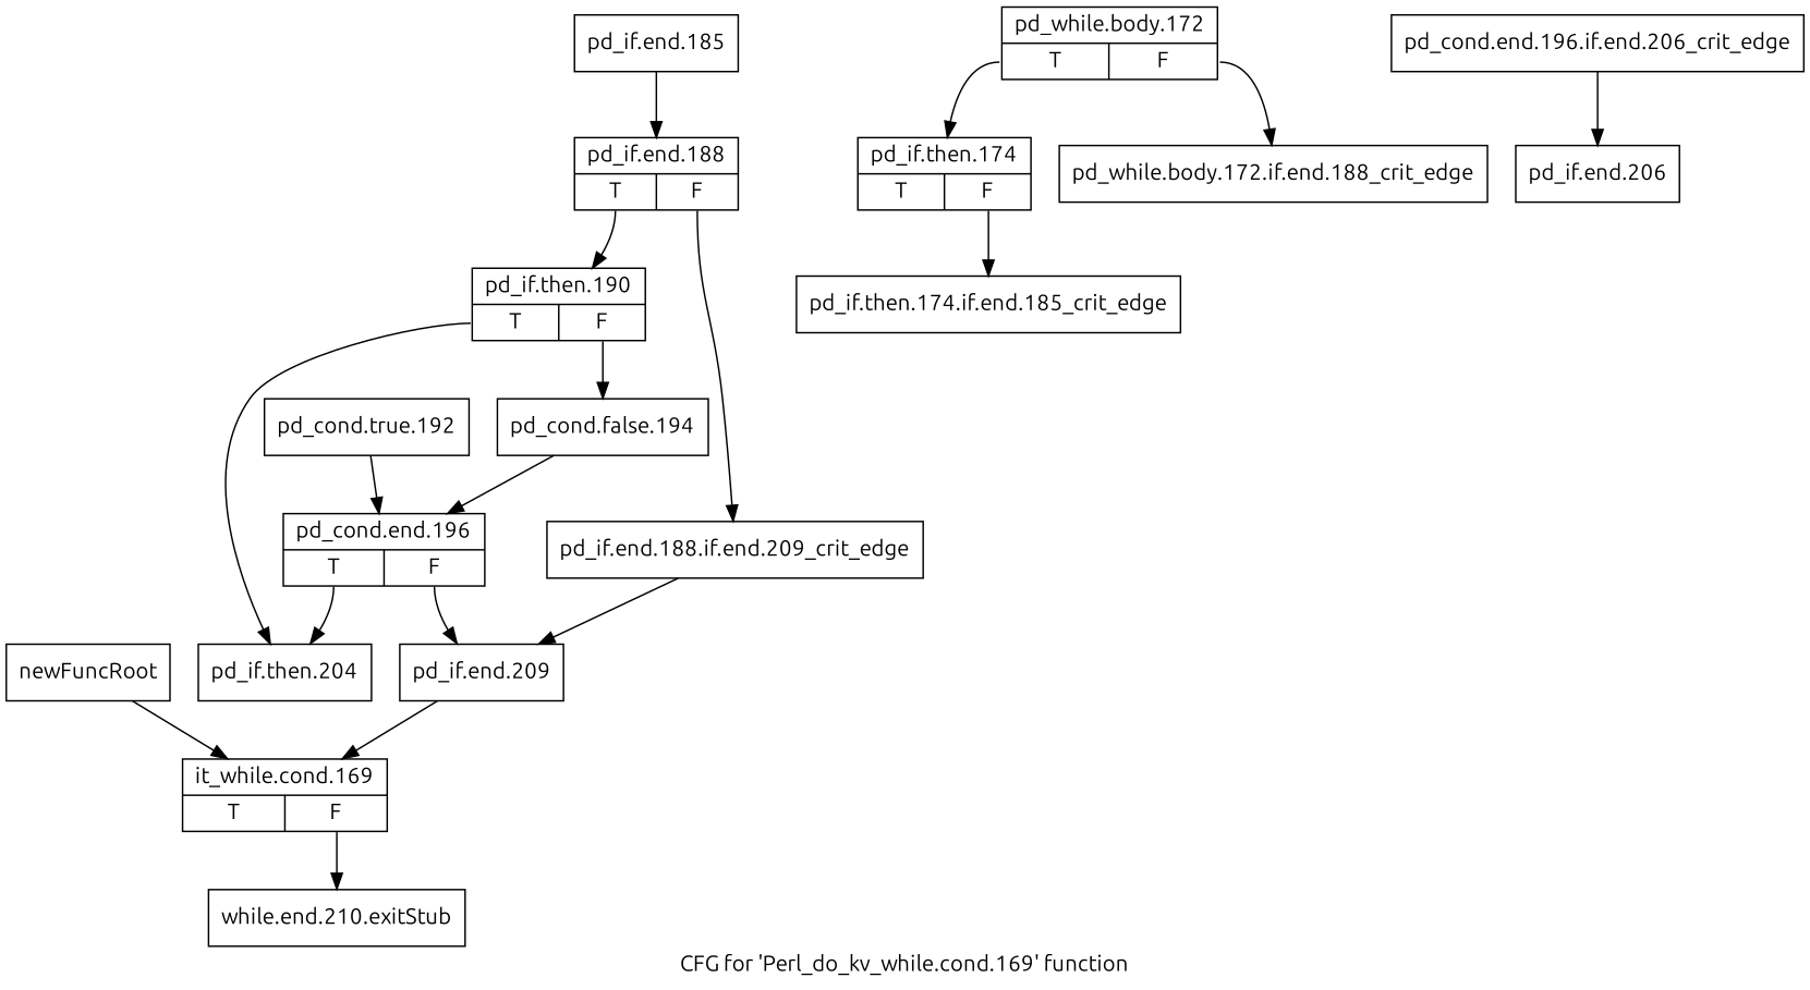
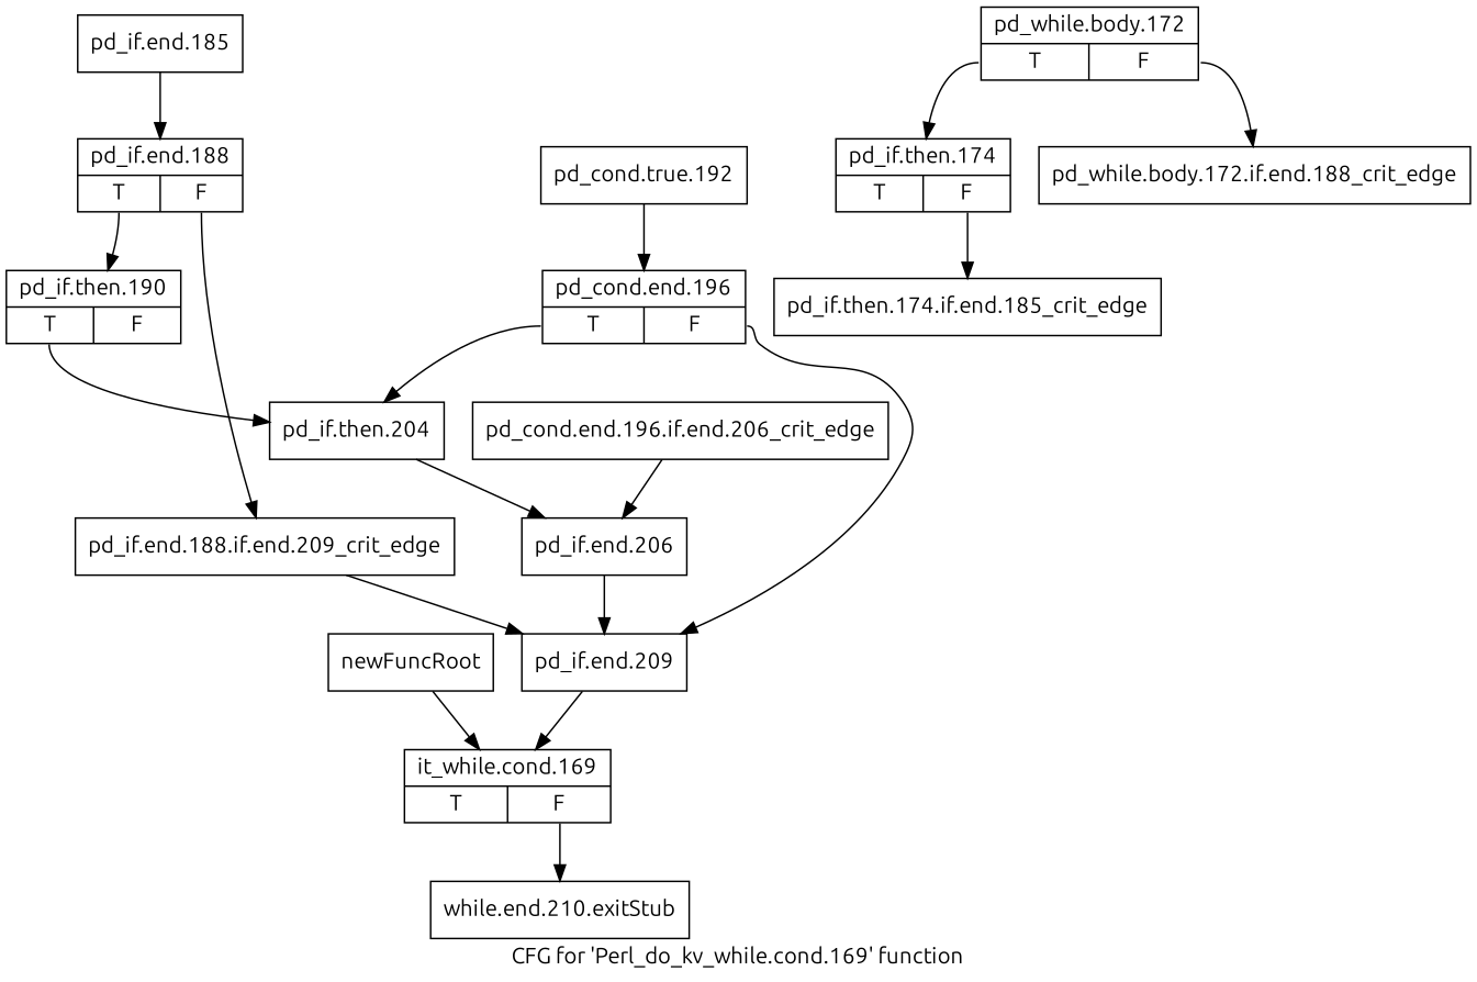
  digraph {
    fontname=Ubuntu
    label="CFG for 'Perl_do_kv_while.cond.169' function"
    node [fontname=Ubuntu shape=record]
    edge [fontname=Ubuntu]
    n1 [label="{newFuncRoot}"]
    n2 [label="{it_while.cond.169|{<s0>T|<s1>F}}"]
    n3 [label="{while.end.210.exitStub}"]
    n4 [label="{pd_while.body.172|{<s0>T|<s1>F}}"]
    n5 [label="{pd_if.then.174|{<s0>T|<s1>F}}"]
    n6 [label="{pd_while.body.172.if.end.188_crit_edge}"]
    n7 [label="{pd_if.then.174.if.end.185_crit_edge}"]
    n8 [label="{pd_if.end.188|{<s0>T|<s1>F}}"]
    n9 [label="{pd_if.then.190|{<s0>T|<s1>F}}"]
    n10 [label="{pd_if.end.188.if.end.209_crit_edge}"]
-   n11 [label="{pd_cond.false.194}"]
    n12 [label="{pd_if.then.204}"]
    n13 [label="{pd_if.end.209}"]
    n14 [label="{pd_if.end.185}"]
    n15 [label="{pd_cond.true.192}"]
    n16 [label="{pd_cond.end.196|{<s0>T|<s1>F}}"]
    n17 [label="{pd_if.end.206}"]
    n18 [label="{pd_cond.end.196.if.end.206_crit_edge}"]
    n1 -> n2
    n2 -> n3 [tailport=s1]
    n4 -> n5 [tailport=s0]
    n4 -> n6 [tailport=s1]
    n5 -> n7 [tailport=s1]
    n8 -> n9 [tailport=s0]
    n8 -> n10 [tailport=s1]
-   n9 -> n11 [tailport=s1]
    n9 -> n12 [tailport=s0]
    n10 -> n13
-   n11 -> n16
+   n12 -> n17
    n13 -> n2
    n14 -> n8
    n15 -> n16
    n16 -> n12 [tailport=s0]
    n16 -> n13 [tailport=s1]
+   n17 -> n13
    n18 -> n17
  }
